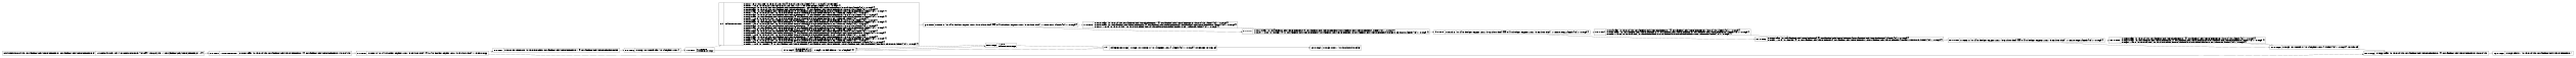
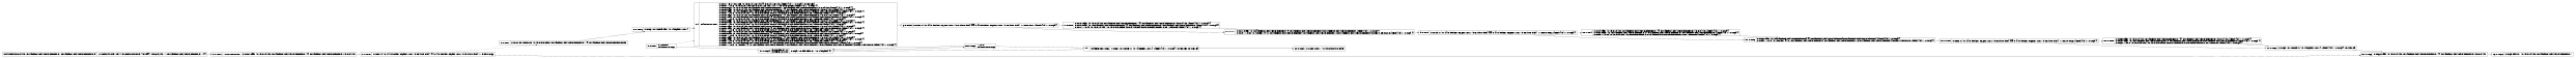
  digraph {
    fontname="DejaVu Sans"
    rankdir=LR
    node [fontname="DejaVu Sans" shape=record]
    edge [arrowhead=vee fontname="DejaVu Sans"]
    n1 [label="{0\:\ 0x0000|MTH_ENTER_BLOCK\l|0x0000: SGET  (r0 I:java.util.List\<com.facebook.ads.internal.adapters.g\>) =  com.facebook.ads.internal.adapters.g.n java.util.List \l}"]
    n2 [label="{1\:\ 0x0002|0x0002: IF  (r0 I:?[int, boolean, OBJECT, ARRAY, byte, short, char]) != (0 ?[int, boolean, OBJECT, ARRAY, byte, short, char])  \-\> B:15:0x0066 \l}"]
    n3 [label="{2\:\ 0x0004|0x0004: CONST_CLASS  (r1 I:java.lang.Class\<com.facebook.ads.internal.adapters.g\>) =  com.facebook.ads.internal.adapters.g.class \l}"]
    n4 [label="{15\:\ 0x0066|0x0066: SGET  (r0 I:java.util.List\<com.facebook.ads.internal.adapters.g\>) =  com.facebook.ads.internal.adapters.g.n java.util.List \l}"]
    n5 [label="{3\:\ 0x0006|0x0006: MONITOR_ENTER  (r1 I:?[OBJECT, ARRAY]) \l}"]
    n6 [label="{16\:\ 0x0068|0x0068: RETURN  (r0 I:java.util.List\<com.facebook.ads.internal.adapters.g\>) \l}"]
    n7 [label="{4\:\ 0x0007|SYNTHETIC\lSplitter:B:4:0x0067\l}"]
    n8 [label="{5\:\ ?|Splitter:B:4:0x0007\l|0x0007: NEW_INSTANCE  (r0 I:java.util.ArrayList) =  java.util.ArrayList A[Catch:\{ all \-\> 0x0069 \}, TRY_ENTER]\l0x0009: INVOKE  (r0 I:java.util.ArrayList) java.util.ArrayList.\<init\>():void type: DIRECT A[Catch:\{ all \-\> 0x0069 \}]\l0x000c: SPUT  (r0 I:java.util.List\<com.facebook.ads.internal.adapters.g\>) com.facebook.ads.internal.adapters.g.n java.util.List A[Catch:\{ all \-\> 0x0069 \}]\l0x000e: SGET  (r0 I:java.util.List\<com.facebook.ads.internal.adapters.g\>) =  com.facebook.ads.internal.adapters.g.n java.util.List A[Catch:\{ all \-\> 0x0069 \}]\l0x0010: SGET  (r2 I:com.facebook.ads.internal.adapters.g) =  com.facebook.ads.internal.adapters.g.a com.facebook.ads.internal.adapters.g A[Catch:\{ all \-\> 0x0069 \}]\l0x0012: INVOKE  (r0 I:java.util.List), (r2 I:java.lang.Object) java.util.List.add(java.lang.Object):boolean type: INTERFACE A[Catch:\{ all \-\> 0x0069 \}]\l0x0015: SGET  (r0 I:java.util.List\<com.facebook.ads.internal.adapters.g\>) =  com.facebook.ads.internal.adapters.g.n java.util.List A[Catch:\{ all \-\> 0x0069 \}]\l0x0017: SGET  (r2 I:com.facebook.ads.internal.adapters.g) =  com.facebook.ads.internal.adapters.g.b com.facebook.ads.internal.adapters.g A[Catch:\{ all \-\> 0x0069 \}]\l0x0019: INVOKE  (r0 I:java.util.List), (r2 I:java.lang.Object) java.util.List.add(java.lang.Object):boolean type: INTERFACE A[Catch:\{ all \-\> 0x0069 \}]\l0x001c: SGET  (r0 I:java.util.List\<com.facebook.ads.internal.adapters.g\>) =  com.facebook.ads.internal.adapters.g.n java.util.List A[Catch:\{ all \-\> 0x0069 \}]\l0x001e: SGET  (r2 I:com.facebook.ads.internal.adapters.g) =  com.facebook.ads.internal.adapters.g.d com.facebook.ads.internal.adapters.g A[Catch:\{ all \-\> 0x0069 \}]\l0x0020: INVOKE  (r0 I:java.util.List), (r2 I:java.lang.Object) java.util.List.add(java.lang.Object):boolean type: INTERFACE A[Catch:\{ all \-\> 0x0069 \}]\l0x0023: SGET  (r0 I:java.util.List\<com.facebook.ads.internal.adapters.g\>) =  com.facebook.ads.internal.adapters.g.n java.util.List A[Catch:\{ all \-\> 0x0069 \}]\l0x0025: SGET  (r2 I:com.facebook.ads.internal.adapters.g) =  com.facebook.ads.internal.adapters.g.e com.facebook.ads.internal.adapters.g A[Catch:\{ all \-\> 0x0069 \}]\l0x0027: INVOKE  (r0 I:java.util.List), (r2 I:java.lang.Object) java.util.List.add(java.lang.Object):boolean type: INTERFACE A[Catch:\{ all \-\> 0x0069 \}]\l0x002a: SGET  (r0 I:java.util.List\<com.facebook.ads.internal.adapters.g\>) =  com.facebook.ads.internal.adapters.g.n java.util.List A[Catch:\{ all \-\> 0x0069 \}]\l0x002c: SGET  (r2 I:com.facebook.ads.internal.adapters.g) =  com.facebook.ads.internal.adapters.g.f com.facebook.ads.internal.adapters.g A[Catch:\{ all \-\> 0x0069 \}]\l0x002e: INVOKE  (r0 I:java.util.List), (r2 I:java.lang.Object) java.util.List.add(java.lang.Object):boolean type: INTERFACE A[Catch:\{ all \-\> 0x0069 \}]\l0x0031: SGET  (r0 I:java.util.List\<com.facebook.ads.internal.adapters.g\>) =  com.facebook.ads.internal.adapters.g.n java.util.List A[Catch:\{ all \-\> 0x0069 \}]\l0x0033: SGET  (r2 I:com.facebook.ads.internal.adapters.g) =  com.facebook.ads.internal.adapters.g.g com.facebook.ads.internal.adapters.g A[Catch:\{ all \-\> 0x0069 \}]\l0x0035: INVOKE  (r0 I:java.util.List), (r2 I:java.lang.Object) java.util.List.add(java.lang.Object):boolean type: INTERFACE A[Catch:\{ all \-\> 0x0069 \}]\l0x0038: SGET  (r0 I:com.facebook.ads.internal.adapters.f) =  com.facebook.ads.internal.adapters.f.e com.facebook.ads.internal.adapters.f A[Catch:\{ all \-\> 0x0069 \}]\l0x003a: INVOKE  (r0 I:boolean) = (r0 I:com.facebook.ads.internal.adapters.f) com.facebook.ads.internal.adapters.w.a(com.facebook.ads.internal.adapters.f):boolean type: STATIC A[Catch:\{ all \-\> 0x0069 \}]\l}"]
    n9 [label="{17\:\ 0x0069|ExcHandler: all null\lSplitter:B:4:0x0007\l|0x0069: MOVE_EXCEPTION  (r0 I:?[OBJECT]) =  \l}"]
    n10 [label="{6\:\ 0x003e|0x003e: IF  (r0 I:?[int, boolean, OBJECT, ARRAY, byte, short, char]) == (0 ?[int, boolean, OBJECT, ARRAY, byte, short, char])  \-\> B:8:0x0047 A[Catch:\{ all \-\> 0x0069 \}]\l}"]
    n11 [label="{18\:\ 0x006a|INVOKE\lSplitter:B:18:0x006a\l}"]
    n12 [label="{7\:\ 0x0040|0x0040: SGET  (r0 I:java.util.List\<com.facebook.ads.internal.adapters.g\>) =  com.facebook.ads.internal.adapters.g.n java.util.List A[Catch:\{ all \-\> 0x0069 \}]\l0x0042: SGET  (r2 I:com.facebook.ads.internal.adapters.g) =  com.facebook.ads.internal.adapters.g.i com.facebook.ads.internal.adapters.g A[Catch:\{ all \-\> 0x0069 \}]\l0x0044: INVOKE  (r0 I:java.util.List), (r2 I:java.lang.Object) java.util.List.add(java.lang.Object):boolean type: INTERFACE A[Catch:\{ all \-\> 0x0069 \}]\l}"]
    n13 [label="{8\:\ 0x0047|0x0047: SGET  (r0 I:com.facebook.ads.internal.adapters.f) =  com.facebook.ads.internal.adapters.f.d com.facebook.ads.internal.adapters.f A[Catch:\{ all \-\> 0x0069 \}]\l0x0049: INVOKE  (r0 I:boolean) = (r0 I:com.facebook.ads.internal.adapters.f) com.facebook.ads.internal.adapters.w.a(com.facebook.ads.internal.adapters.f):boolean type: STATIC A[Catch:\{ all \-\> 0x0069 \}]\l}"]
    n14 [label="{9\:\ 0x004d|0x004d: IF  (r0 I:?[int, boolean, OBJECT, ARRAY, byte, short, char]) == (0 ?[int, boolean, OBJECT, ARRAY, byte, short, char])  \-\> B:11:0x0056 A[Catch:\{ all \-\> 0x0069 \}]\l}"]
    n15 [label="{10\:\ 0x004f|0x004f: SGET  (r0 I:java.util.List\<com.facebook.ads.internal.adapters.g\>) =  com.facebook.ads.internal.adapters.g.n java.util.List A[Catch:\{ all \-\> 0x0069 \}]\l0x0051: SGET  (r2 I:com.facebook.ads.internal.adapters.g) =  com.facebook.ads.internal.adapters.g.h com.facebook.ads.internal.adapters.g A[Catch:\{ all \-\> 0x0069 \}]\l0x0053: INVOKE  (r0 I:java.util.List), (r2 I:java.lang.Object) java.util.List.add(java.lang.Object):boolean type: INTERFACE A[Catch:\{ all \-\> 0x0069 \}]\l}"]
    n16 [label="{11\:\ 0x0056|0x0056: SGET  (r0 I:com.facebook.ads.internal.adapters.f) =  com.facebook.ads.internal.adapters.f.c com.facebook.ads.internal.adapters.f A[Catch:\{ all \-\> 0x0069 \}]\l0x0058: INVOKE  (r0 I:boolean) = (r0 I:com.facebook.ads.internal.adapters.f) com.facebook.ads.internal.adapters.w.a(com.facebook.ads.internal.adapters.f):boolean type: STATIC A[Catch:\{ all \-\> 0x0069 \}]\l}"]
    n17 [label="{12\:\ 0x005c|0x005c: IF  (r0 I:?[int, boolean, OBJECT, ARRAY, byte, short, char]) == (0 ?[int, boolean, OBJECT, ARRAY, byte, short, char])  \-\> B:14:0x0065 A[Catch:\{ all \-\> 0x0069 \}]\l}"]
    n18 [label="{13\:\ 0x005e|0x005e: SGET  (r0 I:java.util.List\<com.facebook.ads.internal.adapters.g\>) =  com.facebook.ads.internal.adapters.g.n java.util.List A[Catch:\{ all \-\> 0x0069 \}]\l0x0060: SGET  (r2 I:com.facebook.ads.internal.adapters.g) =  com.facebook.ads.internal.adapters.g.c com.facebook.ads.internal.adapters.g A[Catch:\{ all \-\> 0x0069 \}]\l0x0062: INVOKE  (r0 I:java.util.List), (r2 I:java.lang.Object) java.util.List.add(java.lang.Object):boolean type: INTERFACE A[Catch:\{ all \-\> 0x0069 \}]\l}"]
    n19 [label="{14\:\ 0x0065|0x0065: MONITOR_EXIT  (r1 I:?[OBJECT, ARRAY]) A[Catch:\{ all \-\> 0x0069 \}, TRY_LEAVE]\l}"]
    n20 [label="{19\:\ ?|Splitter:B:18:0x006a\l|0x006a: MONITOR_EXIT  (r1 I:?[OBJECT, ARRAY]) A[Catch:\{ all \-\> 0x0069 \}, TRY_ENTER, TRY_LEAVE]\l}"]
    n21 [label="{20\:\ 0x006b|0x006b: THROW  (r0 I:java.lang.Throwable) \l}"]
    n22 [label="{public static java.util.List\<com.facebook.ads.internal.adapters.g\> com.facebook.ads.internal.adapters.g.a()  | Annotation[SYSTEM, dalvik.annotation.Signature, \{value=[(), Ljava\/util\/List, \<, Lcom\/facebook\/ads\/internal\/adapters\/g;, \>;]\}]\l}"]
    n1 -> n2 [arrowhead=onormal]
    n2 -> n3 [style=dashed]
    n2 -> n4
    n3 -> n5
    n4 -> n6 [arrowhead=onormal]
-   n5 -> n7
+   n5 -> n8
    n7 -> n8 [arrowhead=onormal style=dashed]
    n7 -> n9 [arrowhead=onormal]
    n8 -> n10 [arrowhead=onormal]
    n9 -> n11
    n10 -> n12 [arrowhead=onormal style=dashed]
    n10 -> n13
    n11 -> n9
    n11 -> n20 [arrowhead=onormal]
    n12 -> n13
    n13 -> n14
    n14 -> n15 [style=dashed]
    n14 -> n16 [arrowhead=onormal]
    n15 -> n16
    n16 -> n17 [arrowhead=onormal]
    n17 -> n18 [style=dashed]
    n17 -> n19 [arrowhead=onormal]
    n18 -> n19 [arrowhead=onormal]
    n19 -> n4 [arrowhead=onormal]
    n20 -> n9 [arrowhead=onormal]
    n20 -> n21
    n22 -> n1
  }
